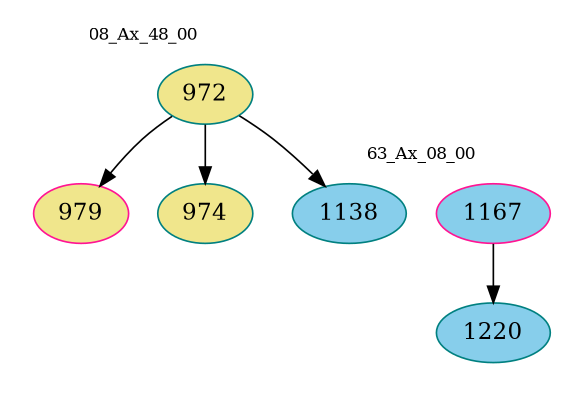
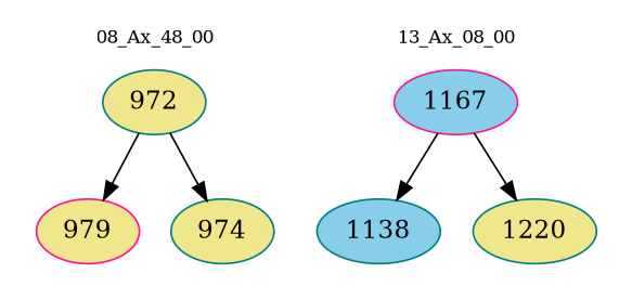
  digraph {
    node [color=teal fillcolor=khaki style=filled]
    edge [color=black]
    n1 [label=972]
    n2 [color=deeppink label=979]
    n3 [label=974]
    n4 [color=deeppink fillcolor=skyblue label=1167]
    n5 [fillcolor=skyblue label=1138]
-   n6 [fillcolor=skyblue label=1220]
+   n6 [label=1220]
    subgraph cluster_1 {
      color=white
      fontsize=10
      label="08_Ax_48_00"
      n1
      n2
      n3
    }
    subgraph cluster_2 {
      color=white
      fontsize=10
-     label="63_Ax_08_00"
+     label="13_Ax_08_00"
      n4
      n5
      n6
    }
    n1 -> n2
    n1 -> n3
-   n1 -> n5
+   n4 -> n5
    n4 -> n6
  }
